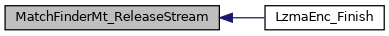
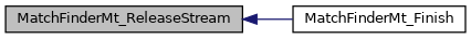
  digraph {
    rankdir=LR
    node [color=black fontname=Helvetica fontsize=10 shape=record style=filled]
    n1 [fillcolor=grey75 fontcolor=black height=0.2 label=MatchFinderMt_ReleaseStream width=0.4]
-   n2 [fillcolor=white height=0.2 label=LzmaEnc_Finish width=0.4]
+   n2 [fillcolor=white height=0.2 label=MatchFinderMt_Finish width=0.4]
    n1 -> n2 [color=midnightblue dir=back fontname=Helvetica fontsize=10 labelfontname=Helvetica labelfontsize=10 style=solid]
  }
